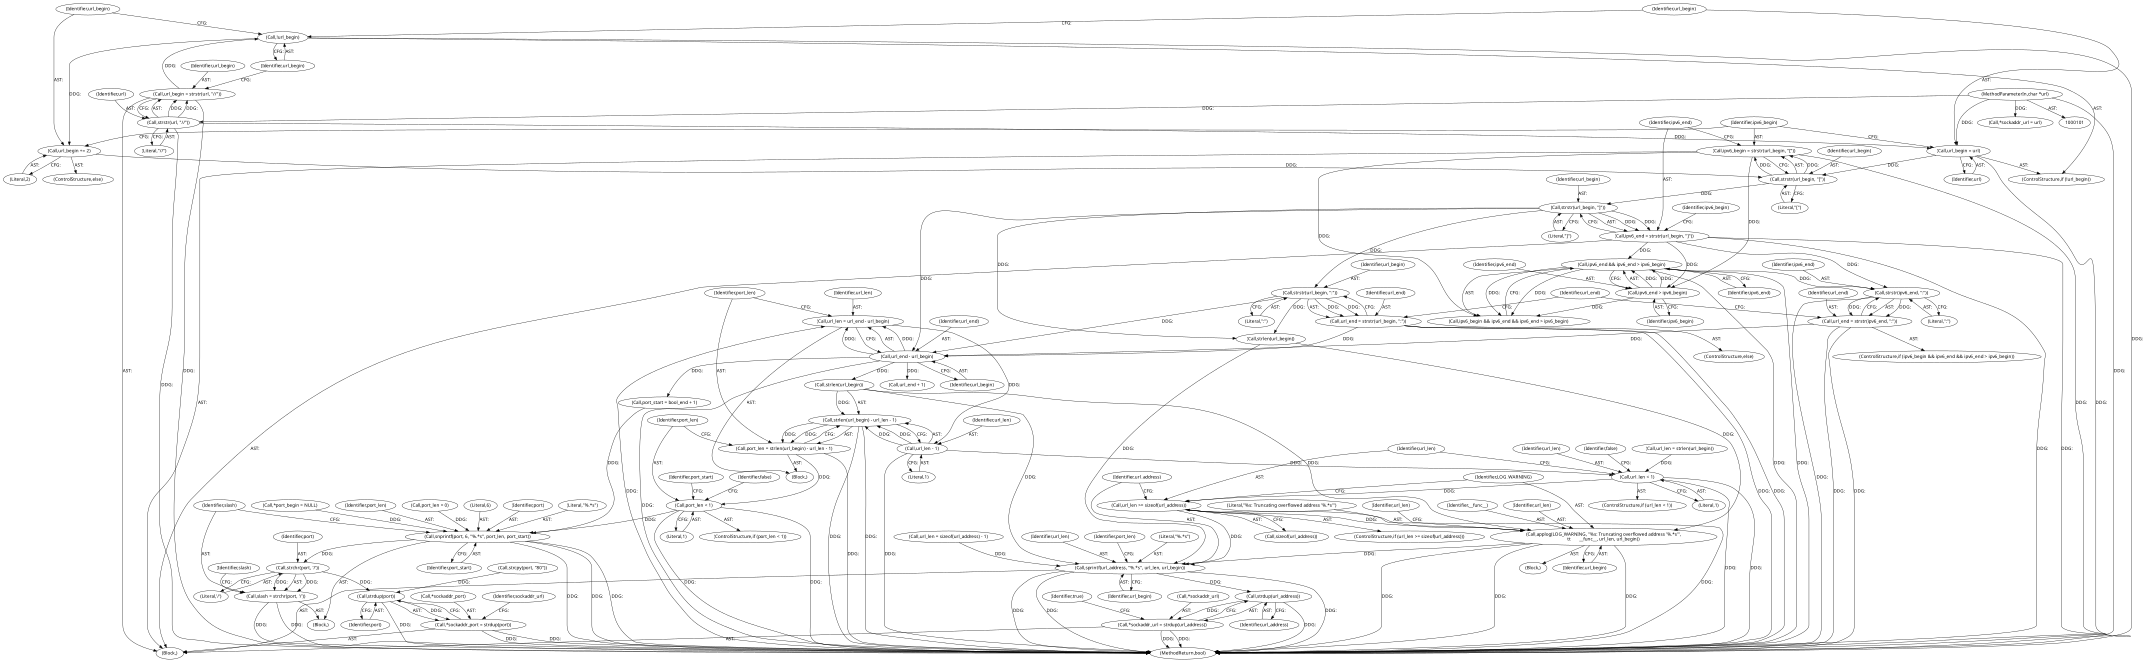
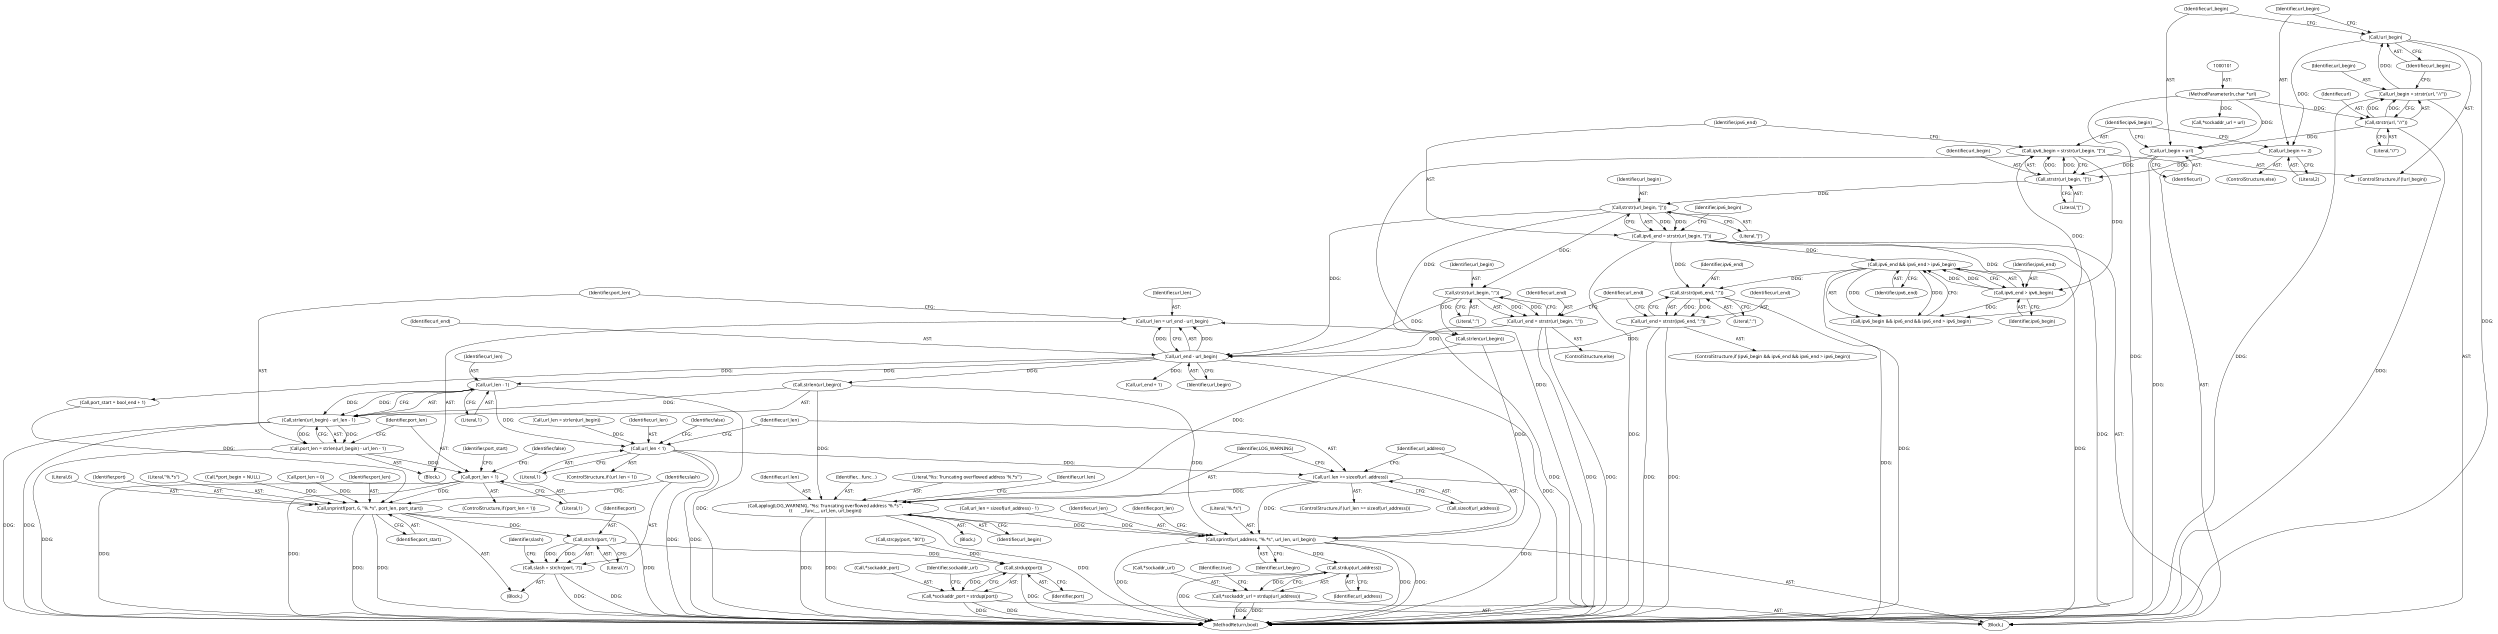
  digraph {
    fontname="Noto Sans"
    node [fontname="Noto Sans"]
    edge [fontname="Noto Sans"]
    n1 [label="(Call,url_len = url_end - url_begin)"]
    n2 [label="(Call,url_end - url_begin)"]
    n3 [label="(Call,url_len - 1)"]
    n4 [label="(Block,)"]
    n5 [label="(MethodReturn,bool)"]
    n6 [label="(Call,port_start = bool_end + 1)"]
    n7 [label="(Identifier,url_begin)"]
    n8 [label="(Call,strlen(url_begin))"]
    n9 [label="(Call,url_end + 1)"]
    n10 [label="(Call,strlen(url_begin) - url_len - 1)"]
    n11 [label="(Call,url_len < 1)"]
    n12 [label="(Literal,1)"]
    n13 [label="(Call,snprintf(port, 6, \"%.*s\", port_len, port_start))"]
    n14 [label="(Call,applog(LOG_WARNING, \"%s: Truncating overflowed address '%.*s'\",\n\t\t       __func__, url_len, url_begin))"]
    n15 [label="(Call,sprintf(url_address, \"%.*s\", url_len, url_begin))"]
    n16 [label="(Call,url_end = strstr(ipv6_end, \":\"))"]
    n17 [label="(Call,strstr(ipv6_end, \":\"))"]
    n18 [label="(ControlStructure,if (ipv6_begin && ipv6_end && ipv6_end > ipv6_begin))"]
    n19 [label="(Literal,\":\")"]
    n20 [label="(Call,ipv6_end && ipv6_end > ipv6_begin)"]
    n21 [label="(Call,ipv6_end > ipv6_begin)"]
    n22 [label="(Identifier,ipv6_end)"]
    n23 [label="(Call,ipv6_begin && ipv6_end && ipv6_end > ipv6_begin)"]
    n24 [label="(Identifier,ipv6_begin)"]
    n25 [label="(Call,ipv6_end = strstr(url_begin, \"]\"))"]
    n26 [label="(Call,strstr(url_begin, \"]\"))"]
    n27 [label="(Block,)"]
    n28 [label="(Call,strstr(url_begin, \":\"))"]
    n29 [label="(Call,strlen(url_begin))"]
    n30 [label="(Literal,\"]\")"]
    n31 [label="(Call,url_end = strstr(url_begin, \":\"))"]
    n32 [label="(Literal,\":\")"]
    n33 [label="(Call,strstr(url_begin, \"[\"))"]
    n34 [label="(Call,ipv6_begin = strstr(url_begin, \"[\"))"]
    n35 [label="(Literal,\"[\")"]
    n36 [label="(Call,url_begin = url)"]
    n37 [label="(Identifier,url)"]
    n38 [label="(ControlStructure,if (!url_begin))"]
    n39 [label="(Call,strstr(url, \"//\"))"]
    n40 [label="(Call,url_begin = strstr(url, \"//\"))"]
    n41 [label="(Literal,\"//\")"]
    n42 [label="(Call,!url_begin)"]
    n43 [label="(MethodParameterIn,char *url)"]
    n44 [label="(Call,*sockaddr_url = url)"]
    1000101
    n46 [label="(Call,url_begin += 2)"]
    n47 [label="(Literal,2)"]
    n48 [label="(ControlStructure,else)"]
    n49 [label="(Identifier,url_begin)"]
    n50 [label="(ControlStructure,else)"]
    n51 [label="(Call,port_len = strlen(url_begin) - url_len - 1)"]
    n52 [label="(Call,url_len >= sizeof(url_address))"]
    n53 [label="(ControlStructure,if (url_len < 1))"]
    n54 [label="(Literal,1)"]
    n55 [label="(Call,port_len < 1)"]
    n56 [label="(ControlStructure,if (port_len < 1))"]
    n57 [label="(Literal,1)"]
    n58 [label="(Call,strchr(port, '/'))"]
    n59 [label="(Block,)"]
    n60 [label="(Identifier,port_start)"]
    n61 [label="(Call,slash = strchr(port, '/'))"]
    n62 [label="(Call,strdup(port))"]
    n63 [label="(Literal,'/')"]
    n64 [label="(Call,*sockaddr_port = strdup(port))"]
    n65 [label="(Identifier,port)"]
    n66 [label="(ControlStructure,if (url_len >= sizeof(url_address)))"]
    n67 [label="(Call,sizeof(url_address))"]
    n68 [label="(Block,)"]
    n69 [label="(Identifier,url_begin)"]
    n70 [label="(Call,strdup(url_address))"]
    n71 [label="(Identifier,url_begin)"]
    n72 [label="(Call,*sockaddr_url = strdup(url_address))"]
    n73 [label="(Identifier,url_address)"]
    n74 [label="(Call,url_len = sizeof(url_address) - 1)"]
    n75 [label="(Identifier,ipv6_end)"]
    n76 [label="(Identifier,ipv6_end)"]
    n77 [label="(Identifier,true)"]
    n78 [label="(Identifier,port_start)"]
    n79 [label="(Identifier,url_end)"]
    n80 [label="(Identifier,url_begin)"]
    n81 [label="(Identifier,url_begin)"]
    n82 [label="(Identifier,url_len)"]
    n83 [label="(Identifier,url_len)"]
    n84 [label="(Call,port_len = 0)"]
    n85 [label="(Call,*sockaddr_url)"]
    n86 [label="(Identifier,port)"]
    n87 [label="(Identifier,url_begin)"]
    n88 [label="(Identifier,url_len)"]
    n89 [label="(Identifier,url_end)"]
    n90 [label="(Literal,6)"]
    n91 [label="(Identifier,url_begin)"]
    n92 [label="(Identifier,false)"]
    n93 [label="(Identifier,ipv6_begin)"]
    n94 [label="(Identifier,url_begin)"]
    n95 [label="(Identifier,port)"]
    n96 [label="(Literal,\"%.*s\")"]
    n97 [label="(Identifier,port_len)"]
    n98 [label="(Identifier,url_len)"]
    n99 [label="(Identifier,url_begin)"]
    n100 [label="(Identifier,url)"]
    n101 [label="(Call,*port_begin = NULL)"]
    n102 [label="(Identifier,port_len)"]
    n103 [label="(Literal,\"%s: Truncating overflowed address '%.*s'\")"]
    n104 [label="(Call,*sockaddr_port)"]
    n105 [label="(Identifier,url_len)"]
    n106 [label="(Identifier,url_end)"]
    n107 [label="(Identifier,false)"]
    n108 [label="(Identifier,url_len)"]
    n109 [label="(Identifier,slash)"]
    n110 [label="(Call,url_len = strlen(url_begin))"]
    n111 [label="(Identifier,ipv6_end)"]
    n112 [label="(Identifier,url_end)"]
    n113 [label="(Identifier,LOG_WARNING)"]
    n114 [label="(Identifier,__func__)"]
    n115 [label="(Identifier,sockaddr_url)"]
    n116 [label="(Identifier,port_len)"]
    n117 [label="(Identifier,url_len)"]
    n118 [label="(Identifier,slash)"]
    n119 [label="(Identifier,port_len)"]
    n120 [label="(Literal,\"%.*s\")"]
    n121 [label="(Identifier,ipv6_begin)"]
    n122 [label="(Call,strcpy(port, \"80\"))"]
    n123 [label="(Identifier,url_address)"]
    n1 -> n2 [label="CFG: "]
-   n1 -> n3 [label="DDG: "]
+   n2 -> n3 [label="DDG: "]
    n1 -> n4 [label="AST: "]
    n2 -> n1 [label="AST: "]
    n2 -> n1 [label="DDG: "]
    n2 -> n1 [label="DDG: "]
    n2 -> n5 [label="DDG: "]
    n2 -> n6 [label="DDG: "]
    n2 -> n7 [label="CFG: "]
    n2 -> n8 [label="DDG: "]
    n2 -> n9 [label="DDG: "]
    n3 -> n5 [label="DDG: "]
    n3 -> n10 [label="AST: "]
    n3 -> n10 [label="DDG: "]
    n3 -> n10 [label="DDG: "]
    n3 -> n11 [label="DDG: "]
    n3 -> n12 [label="CFG: "]
    n5 -> n1 [label="DDG: "]
    n6 -> n13 [label="DDG: "]
    n7 -> n2 [label="AST: "]
    n8 -> n10 [label="AST: "]
    n8 -> n10 [label="DDG: "]
    n8 -> n14 [label="DDG: "]
    n8 -> n15 [label="DDG: "]
    n10 -> n3 [label="CFG: "]
    n10 -> n5 [label="DDG: "]
    n10 -> n5 [label="DDG: "]
    n10 -> n51 [label="AST: "]
    n10 -> n51 [label="DDG: "]
    n10 -> n51 [label="DDG: "]
    n11 -> n5 [label="DDG: "]
    n11 -> n5 [label="DDG: "]
    n11 -> n52 [label="DDG: "]
    n11 -> n53 [label="AST: "]
    n11 -> n54 [label="CFG: "]
    n12 -> n3 [label="AST: "]
    n13 -> n5 [label="DDG: "]
    n13 -> n5 [label="DDG: "]
    n13 -> n5 [label="DDG: "]
    n13 -> n58 [label="DDG: "]
    n13 -> n59 [label="AST: "]
    n13 -> n60 [label="CFG: "]
    n14 -> n5 [label="DDG: "]
    n14 -> n5 [label="DDG: "]
    n14 -> n5 [label="DDG: "]
    n14 -> n15 [label="DDG: "]
    n14 -> n68 [label="AST: "]
    n14 -> n69 [label="CFG: "]
    n15 -> n5 [label="DDG: "]
    n15 -> n5 [label="DDG: "]
    n15 -> n5 [label="DDG: "]
    n15 -> n27 [label="AST: "]
    n15 -> n70 [label="DDG: "]
    n15 -> n71 [label="CFG: "]
    n16 -> n2 [label="DDG: "]
    n16 -> n5 [label="DDG: "]
    n16 -> n5 [label="DDG: "]
    n16 -> n17 [label="CFG: "]
    n16 -> n18 [label="AST: "]
    n17 -> n5 [label="DDG: "]
    n17 -> n16 [label="AST: "]
    n17 -> n16 [label="DDG: "]
    n17 -> n16 [label="DDG: "]
    n17 -> n19 [label="CFG: "]
    n19 -> n17 [label="AST: "]
    n20 -> n5 [label="DDG: "]
    n20 -> n5 [label="DDG: "]
    n20 -> n17 [label="DDG: "]
    n20 -> n21 [label="CFG: "]
    n20 -> n22 [label="CFG: "]
    n20 -> n23 [label="AST: "]
    n20 -> n23 [label="DDG: "]
    n20 -> n23 [label="DDG: "]
    n21 -> n20 [label="AST: "]
    n21 -> n20 [label="DDG: "]
    n21 -> n20 [label="DDG: "]
    n21 -> n23 [label="DDG: "]
    n21 -> n24 [label="CFG: "]
    n22 -> n20 [label="AST: "]
    n23 -> n20 [label="CFG: "]
    n24 -> n21 [label="AST: "]
    n25 -> n5 [label="DDG: "]
    n25 -> n5 [label="DDG: "]
    n25 -> n17 [label="DDG: "]
    n25 -> n20 [label="DDG: "]
    n25 -> n21 [label="DDG: "]
    n25 -> n26 [label="CFG: "]
    n25 -> n27 [label="AST: "]
    n26 -> n2 [label="DDG: "]
    n26 -> n25 [label="AST: "]
    n26 -> n25 [label="DDG: "]
    n26 -> n25 [label="DDG: "]
    n26 -> n28 [label="DDG: "]
    n26 -> n29 [label="DDG: "]
    n26 -> n30 [label="CFG: "]
    n28 -> n2 [label="DDG: "]
    n28 -> n29 [label="DDG: "]
    n28 -> n31 [label="AST: "]
    n28 -> n31 [label="DDG: "]
    n28 -> n31 [label="DDG: "]
    n28 -> n32 [label="CFG: "]
    n29 -> n14 [label="DDG: "]
    n29 -> n15 [label="DDG: "]
    n30 -> n26 [label="AST: "]
    n31 -> n2 [label="DDG: "]
    n31 -> n5 [label="DDG: "]
    n31 -> n5 [label="DDG: "]
    n31 -> n28 [label="CFG: "]
    n31 -> n50 [label="AST: "]
    n32 -> n28 [label="AST: "]
    n33 -> n26 [label="DDG: "]
    n33 -> n34 [label="AST: "]
    n33 -> n34 [label="DDG: "]
    n33 -> n34 [label="DDG: "]
    n33 -> n35 [label="CFG: "]
    n34 -> n5 [label="DDG: "]
    n34 -> n21 [label="DDG: "]
    n34 -> n23 [label="DDG: "]
    n34 -> n27 [label="AST: "]
    n34 -> n33 [label="CFG: "]
    n35 -> n33 [label="AST: "]
    n36 -> n5 [label="DDG: "]
    n36 -> n33 [label="DDG: "]
    n36 -> n37 [label="CFG: "]
    n36 -> n38 [label="AST: "]
    n37 -> n36 [label="AST: "]
    n39 -> n5 [label="DDG: "]
    n39 -> n36 [label="DDG: "]
    n39 -> n40 [label="AST: "]
    n39 -> n40 [label="DDG: "]
    n39 -> n40 [label="DDG: "]
    n39 -> n41 [label="CFG: "]
    n40 -> n5 [label="DDG: "]
    n40 -> n27 [label="AST: "]
    n40 -> n39 [label="CFG: "]
    n40 -> n42 [label="DDG: "]
    n41 -> n39 [label="AST: "]
    n42 -> n5 [label="DDG: "]
    n42 -> n38 [label="AST: "]
    n42 -> n46 [label="DDG: "]
    n42 -> n49 [label="CFG: "]
    n43 -> n5 [label="DDG: "]
    n43 -> n36 [label="DDG: "]
    n43 -> n39 [label="DDG: "]
    n43 -> n44 [label="DDG: "]
-   n43 -> 1000101 [label="AST: "]
+   1000101 -> n43 [label="AST: "]
    n46 -> n33 [label="DDG: "]
    n46 -> n47 [label="CFG: "]
    n46 -> n48 [label="AST: "]
    n47 -> n46 [label="AST: "]
    n49 -> n40 [label="CFG: "]
    n49 -> n42 [label="AST: "]
    n51 -> n4 [label="AST: "]
    n51 -> n5 [label="DDG: "]
    n51 -> n10 [label="CFG: "]
    n51 -> n55 [label="DDG: "]
    n52 -> n5 [label="DDG: "]
    n52 -> n14 [label="DDG: "]
    n52 -> n15 [label="DDG: "]
    n52 -> n66 [label="AST: "]
    n52 -> n67 [label="CFG: "]
    n54 -> n11 [label="AST: "]
    n55 -> n5 [label="DDG: "]
    n55 -> n5 [label="DDG: "]
    n55 -> n13 [label="DDG: "]
    n55 -> n56 [label="AST: "]
    n55 -> n57 [label="CFG: "]
    n57 -> n55 [label="AST: "]
    n58 -> n61 [label="AST: "]
    n58 -> n61 [label="DDG: "]
    n58 -> n61 [label="DDG: "]
    n58 -> n62 [label="DDG: "]
    n58 -> n63 [label="CFG: "]
    n60 -> n13 [label="AST: "]
    n61 -> n5 [label="DDG: "]
    n61 -> n5 [label="DDG: "]
    n61 -> n59 [label="AST: "]
    n62 -> n5 [label="DDG: "]
    n62 -> n64 [label="AST: "]
    n62 -> n64 [label="DDG: "]
    n62 -> n65 [label="CFG: "]
    n63 -> n58 [label="AST: "]
    n64 -> n5 [label="DDG: "]
    n64 -> n5 [label="DDG: "]
    n64 -> n27 [label="AST: "]
    n64 -> n62 [label="CFG: "]
    n65 -> n62 [label="AST: "]
    n67 -> n52 [label="AST: "]
    n69 -> n14 [label="AST: "]
    n70 -> n5 [label="DDG: "]
    n70 -> n72 [label="AST: "]
    n70 -> n72 [label="DDG: "]
    n70 -> n73 [label="CFG: "]
    n71 -> n15 [label="AST: "]
    n72 -> n5 [label="DDG: "]
    n72 -> n5 [label="DDG: "]
    n72 -> n27 [label="AST: "]
    n72 -> n70 [label="CFG: "]
    n73 -> n70 [label="AST: "]
    n74 -> n15 [label="DDG: "]
    n75 -> n21 [label="AST: "]
    n76 -> n17 [label="AST: "]
    n77 -> n72 [label="CFG: "]
    n78 -> n55 [label="CFG: "]
    n79 -> n31 [label="AST: "]
    n80 -> n33 [label="AST: "]
    n81 -> n36 [label="AST: "]
    n81 -> n42 [label="CFG: "]
    n82 -> n3 [label="AST: "]
    n83 -> n15 [label="AST: "]
    n84 -> n13 [label="DDG: "]
    n85 -> n72 [label="AST: "]
    n86 -> n58 [label="AST: "]
    n87 -> n26 [label="AST: "]
    n88 -> n11 [label="AST: "]
    n89 -> n16 [label="CFG: "]
    n89 -> n31 [label="CFG: "]
    n90 -> n13 [label="AST: "]
    n91 -> n28 [label="AST: "]
    n92 -> n55 [label="CFG: "]
    n93 -> n34 [label="AST: "]
    n93 -> n36 [label="CFG: "]
    n93 -> n46 [label="CFG: "]
    n94 -> n40 [label="AST: "]
    n95 -> n13 [label="AST: "]
    n96 -> n13 [label="AST: "]
    n97 -> n15 [label="CFG: "]
    n98 -> n14 [label="AST: "]
    n99 -> n42 [label="CFG: "]
    n99 -> n46 [label="AST: "]
    n100 -> n39 [label="AST: "]
    n101 -> n13 [label="DDG: "]
    n102 -> n51 [label="CFG: "]
    n102 -> n55 [label="AST: "]
    n103 -> n14 [label="AST: "]
    n104 -> n64 [label="AST: "]
    n105 -> n11 [label="CFG: "]
    n105 -> n52 [label="AST: "]
    n106 -> n16 [label="AST: "]
    n107 -> n11 [label="CFG: "]
    n108 -> n14 [label="CFG: "]
    n109 -> n61 [label="CFG: "]
    n110 -> n11 [label="DDG: "]
    n111 -> n25 [label="AST: "]
    n111 -> n34 [label="CFG: "]
    n112 -> n2 [label="AST: "]
    n113 -> n14 [label="AST: "]
    n113 -> n52 [label="CFG: "]
    n114 -> n14 [label="AST: "]
    n115 -> n64 [label="CFG: "]
    n116 -> n1 [label="CFG: "]
    n116 -> n51 [label="AST: "]
    n117 -> n1 [label="AST: "]
    n118 -> n13 [label="CFG: "]
    n118 -> n61 [label="AST: "]
    n119 -> n13 [label="AST: "]
    n120 -> n15 [label="AST: "]
    n121 -> n25 [label="CFG: "]
    n122 -> n62 [label="DDG: "]
    n123 -> n15 [label="AST: "]
    n123 -> n52 [label="CFG: "]
  }
